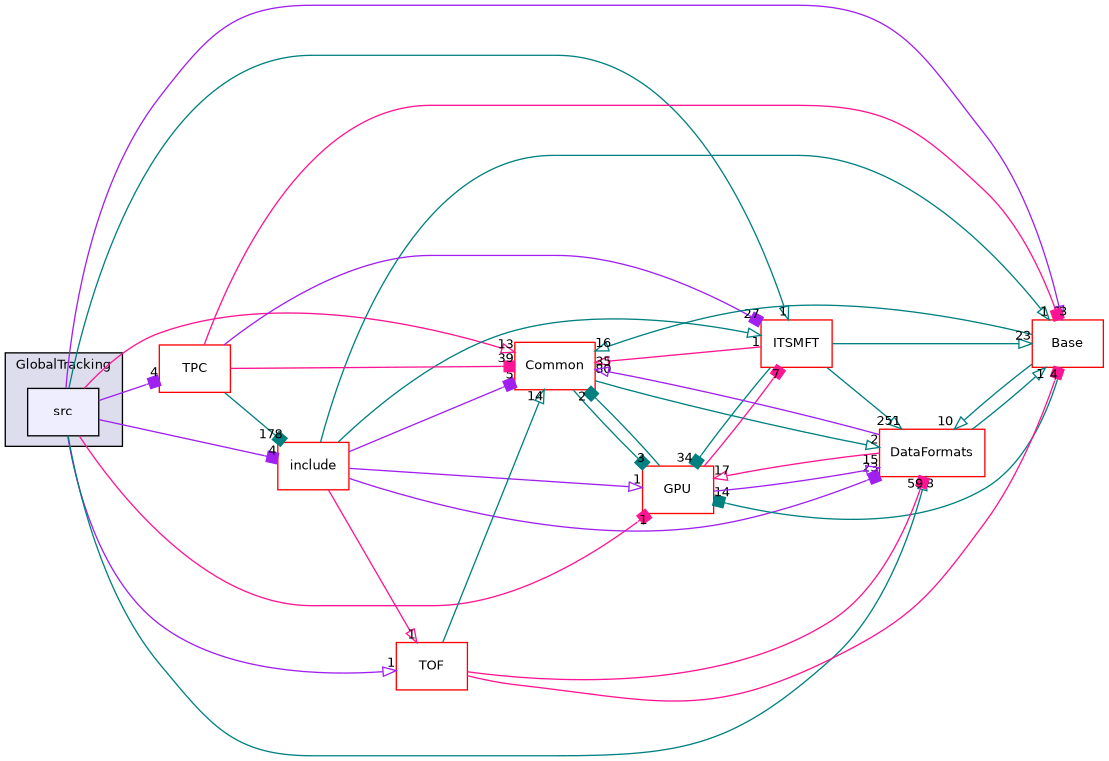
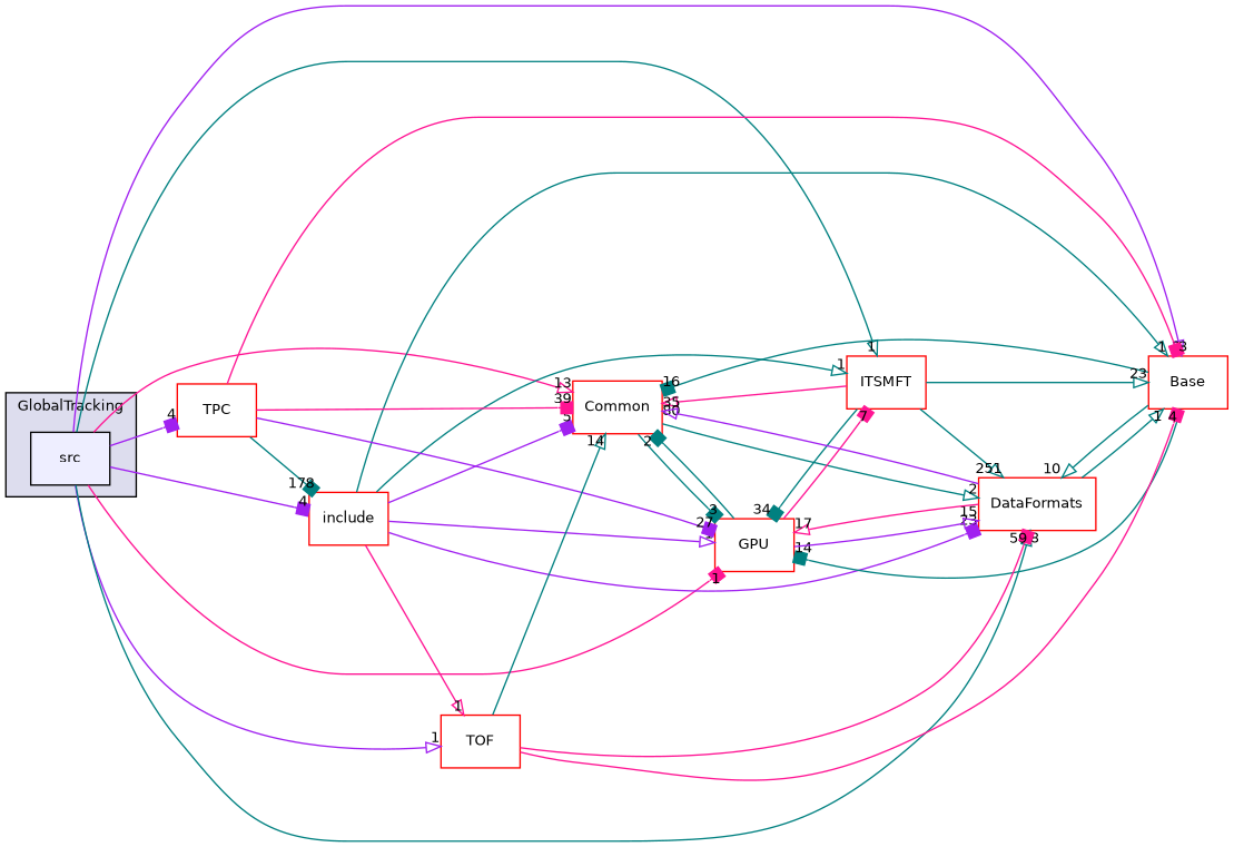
  digraph {
    compound=true
    rankdir=LR
    node [fontname=Helvetica fontsize=10 shape=box color=red]
    edge [arrowhead=onormal color=teal headlabel=1 labeldistance=1.5 labelfontname=Helvetica labelfontsize=10]
    n1 [fillcolor="#eeeeff" label=src pencolor=black style=filled color=""]
    n2 [label=include]
    n3 [label=Common]
    n4 [label=TPC]
    n5 [label=Base]
    n6 [label=ITSMFT]
    n7 [label=TOF]
    n8 [label=GPU]
    n9 [label=DataFormats]
    subgraph cluster_1 {
      bgcolor="#ddddee"
      fontname=Helvetica
      fontsize=10
      label=GlobalTracking
      pencolor=black
      n1
    }
    n1 -> n2 [arrowhead=box color=purple headlabel=4]
    n1 -> n3 [color=deeppink headlabel=13]
    n1 -> n4 [arrowhead=box color=purple headlabel=4]
    n1 -> n5 [color=purple headlabel=3]
    n1 -> n6
    n1 -> n7 [color=purple]
    n1 -> n8 [arrowhead=box color=deeppink]
    n1 -> n9 [headlabel=8]
    n2 -> n3 [arrowhead=box color=purple headlabel=5]
    n2 -> n5
    n2 -> n6
    n2 -> n7 [color=deeppink]
    n2 -> n8 [color=purple]
    n2 -> n9 [arrowhead=box color=purple headlabel=23]
    n3 -> n8 [arrowhead=box headlabel=3]
    n3 -> n9 [headlabel=2]
    n4 -> n2 [arrowhead=box headlabel=178]
    n4 -> n3 [arrowhead=box color=deeppink headlabel=39]
    n4 -> n5 [arrowhead=box color=deeppink headlabel=3]
-   n4 -> n6 [arrowhead=box color=purple headlabel=27]
-   n5 -> n3 [headlabel=16]
+   n4 -> n8 [arrowhead=box color=purple headlabel=27]
+   n5 -> n3 [arrowhead=box headlabel=16]
    n5 -> n8 [arrowhead=box headlabel=14]
    n5 -> n9 [headlabel=10]
    n6 -> n3 [color=deeppink headlabel=80]
    n6 -> n5 [headlabel=23]
    n6 -> n8 [arrowhead=box headlabel=34]
    n6 -> n9 [headlabel=251]
    n7 -> n3 [headlabel=14]
    n7 -> n5 [arrowhead=box color=deeppink headlabel=4]
    n7 -> n9 [arrowhead=box color=deeppink headlabel=59]
    n8 -> n3 [arrowhead=box headlabel=2]
    n8 -> n6 [arrowhead=box color=deeppink headlabel=7]
    n8 -> n9 [color=purple headlabel=15]
    n9 -> n3 [color=purple headlabel=35]
    n9 -> n5
    n9 -> n8 [color=deeppink headlabel=17]
  }
